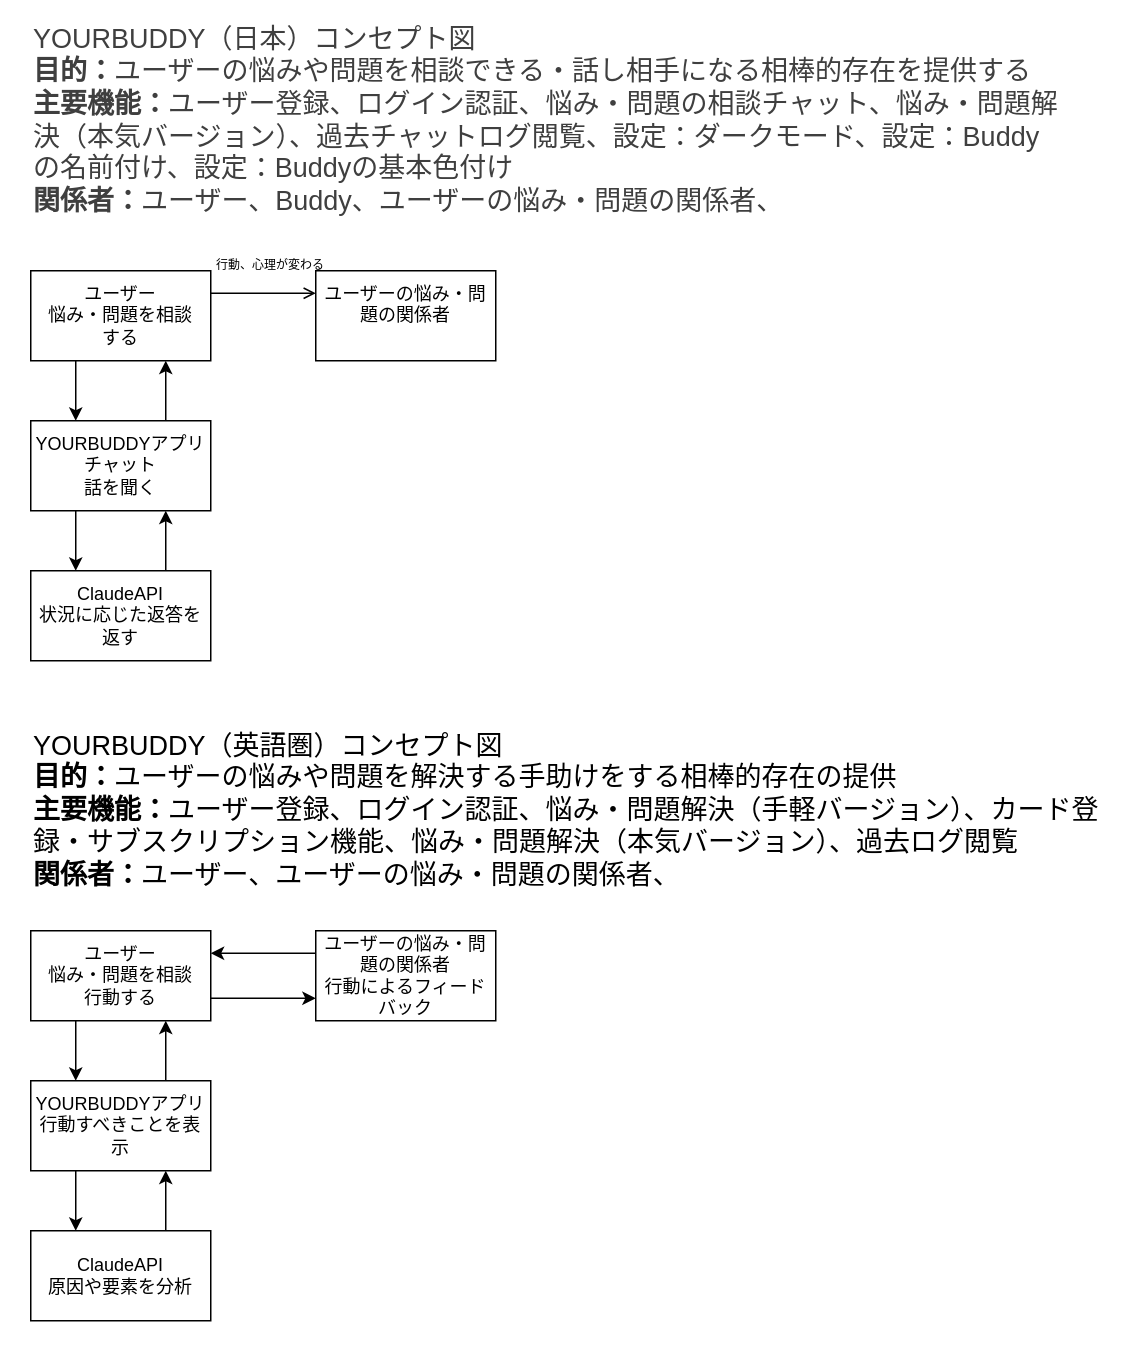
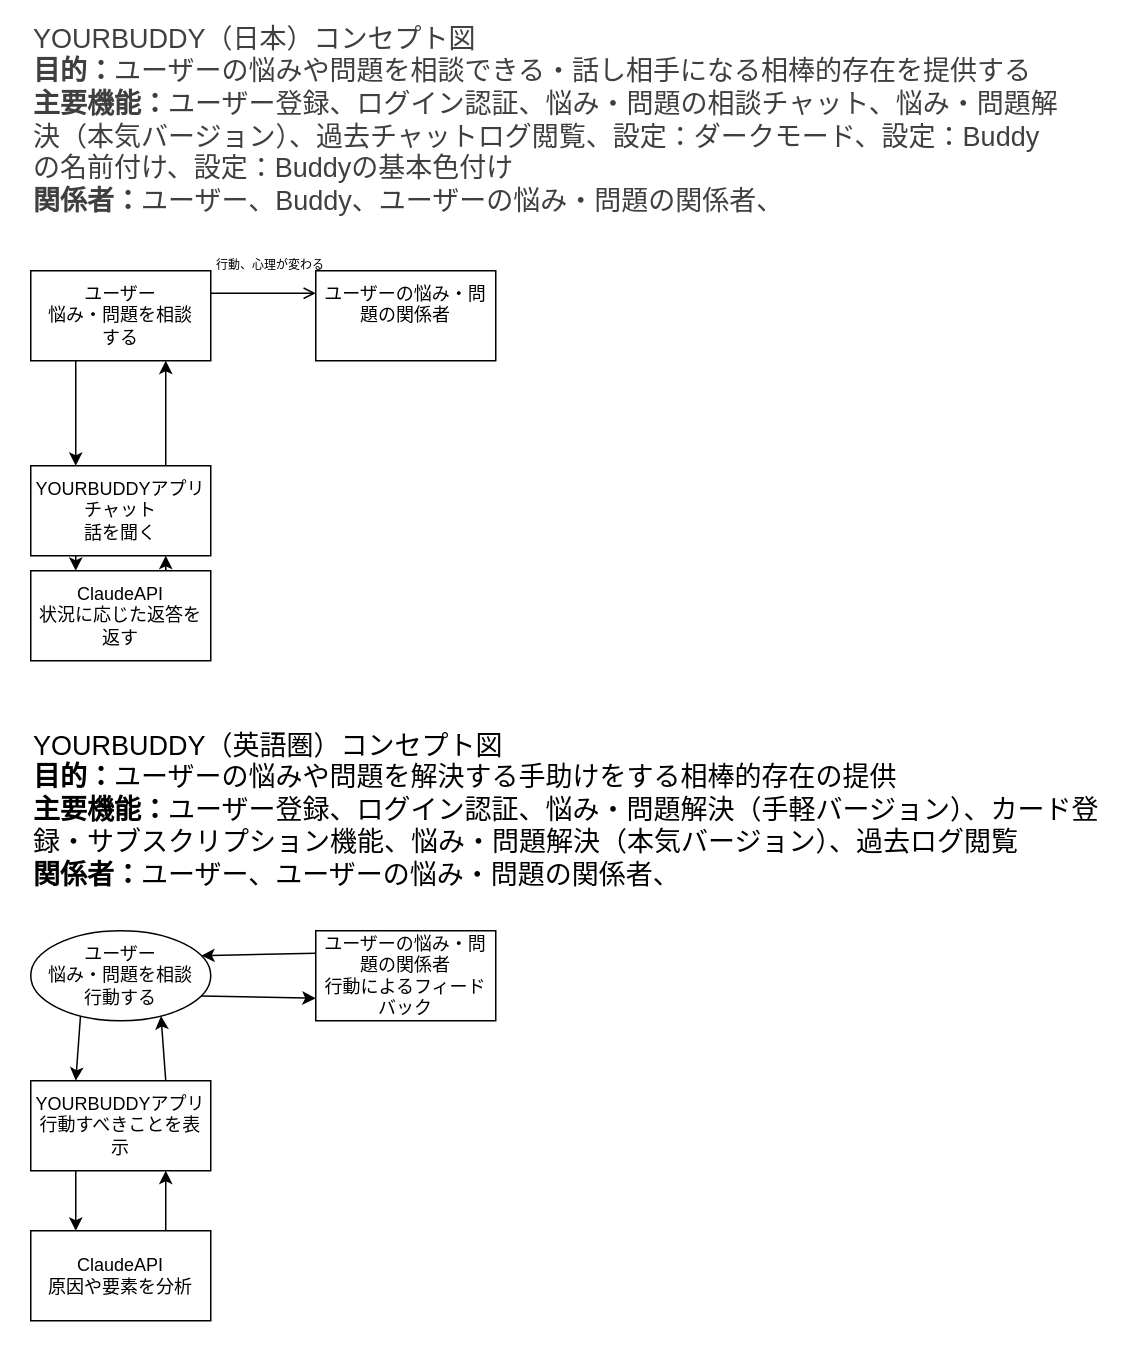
  <mxCell id="0" />
  <mxCell id="1" parent="0" />
  <mxCell id="2" value="&lt;font style=&quot;font-size: 18px;&quot;&gt;YOURBUDDY（英語圏）コンセプト図&lt;br&gt;&lt;b&gt;目的：&lt;/b&gt;ユーザーの悩みや問題を解決する手助けをする相棒的存在の提供&lt;br&gt;&lt;b&gt;主要機能：&lt;/b&gt;ユーザー登録、ログイン認証、悩み・問題解決（手軽バージョン）、カード登録・サブスクリプション機能、悩み・問題解決（本気バージョン）、過去ログ閲覧&lt;br&gt;&lt;b&gt;関係者：&lt;/b&gt;ユーザー、ユーザーの悩み・問題の関係者、&lt;/font&gt;" style="text;html=1;strokeColor=none;fillColor=none;align=left;verticalAlign=middle;whiteSpace=wrap;rounded=0;" parent="1" vertex="1"><mxGeometry x="20" y="480" width="720" height="120" as="geometry" /></mxCell>
  <mxCell id="3" style="edgeStyle=none;html=1;exitX=0.25;exitY=1;exitDx=0;exitDy=0;entryX=0.25;entryY=0;entryDx=0;entryDy=0;" parent="1" source="5" target="12" edge="1"><mxGeometry relative="1" as="geometry" /></mxCell>
  <mxCell id="4" style="edgeStyle=none;html=1;exitX=1;exitY=0.75;exitDx=0;exitDy=0;entryX=0;entryY=0.75;entryDx=0;entryDy=0;" parent="1" source="5" target="9" edge="1"><mxGeometry relative="1" as="geometry" /></mxCell>
- <mxCell id="5" value="ユーザー&lt;br&gt;悩み・問題を相談&lt;br&gt;行動する" style="rounded=0;whiteSpace=wrap;html=1;" parent="1" vertex="1"><mxGeometry x="20" y="620" width="120" height="60" as="geometry" /></mxCell>
+ <mxCell id="5" value="ユーザー&lt;br&gt;悩み・問題を相談&lt;br&gt;行動する" style="ellipse;whiteSpace=wrap;html=1;" parent="1" vertex="1"><mxGeometry x="20" y="620" width="120" height="60" as="geometry" /></mxCell>
  <mxCell id="6" style="edgeStyle=none;html=1;exitX=0.75;exitY=0;exitDx=0;exitDy=0;entryX=0.75;entryY=1;entryDx=0;entryDy=0;" parent="1" source="7" target="12" edge="1"><mxGeometry relative="1" as="geometry" /></mxCell>
  <mxCell id="7" value="ClaudeAPI&lt;br&gt;原因や要素を分析" style="rounded=0;whiteSpace=wrap;html=1;" parent="1" vertex="1"><mxGeometry x="20" y="820" width="120" height="60" as="geometry" /></mxCell>
  <mxCell id="8" style="edgeStyle=none;html=1;exitX=0;exitY=0.25;exitDx=0;exitDy=0;entryX=1;entryY=0.25;entryDx=0;entryDy=0;" parent="1" source="9" target="5" edge="1"><mxGeometry relative="1" as="geometry" /></mxCell>
  <mxCell id="9" value="ユーザーの悩み・問題の関係者&lt;br&gt;行動によるフィードバック" style="rounded=0;whiteSpace=wrap;html=1;" parent="1" vertex="1"><mxGeometry x="210" y="620" width="120" height="60" as="geometry" /></mxCell>
  <mxCell id="10" style="edgeStyle=none;html=1;exitX=0.75;exitY=0;exitDx=0;exitDy=0;entryX=0.75;entryY=1;entryDx=0;entryDy=0;" parent="1" source="12" target="5" edge="1"><mxGeometry relative="1" as="geometry" /></mxCell>
  <mxCell id="11" style="edgeStyle=none;html=1;exitX=0.25;exitY=1;exitDx=0;exitDy=0;entryX=0.25;entryY=0;entryDx=0;entryDy=0;" parent="1" source="12" target="7" edge="1"><mxGeometry relative="1" as="geometry" /></mxCell>
  <mxCell id="12" value="YOURBUDDYアプリ&lt;br&gt;行動すべきことを表示" style="rounded=0;whiteSpace=wrap;html=1;" parent="1" vertex="1"><mxGeometry x="20" y="720" width="120" height="60" as="geometry" /></mxCell>
  <mxCell id="13" value="&lt;span style=&quot;color: rgb(63, 63, 63); font-size: 18px;&quot;&gt;YOURBUDDY（日本）コンセプト図&lt;/span&gt;&lt;br style=&quot;color: rgb(63, 63, 63); font-size: 18px;&quot;&gt;&lt;span style=&quot;color: rgb(63, 63, 63); font-size: 18px;&quot;&gt;&lt;b&gt;目的：&lt;/b&gt;ユーザーの悩みや問題を相談できる・話し相手になる相棒的存在を提供する&lt;/span&gt;&lt;br style=&quot;color: rgb(63, 63, 63); font-size: 18px;&quot;&gt;&lt;span style=&quot;color: rgb(63, 63, 63); font-size: 18px;&quot;&gt;&lt;b&gt;主要機能：&lt;/b&gt;ユーザー登録、ログイン認証、悩み・問題の相談チャット、悩み・問題解決（本気バージョン）、過去チャットログ閲覧、設定：ダークモード、設定：Buddyの名前付け、設定：Buddyの基本色付け&lt;/span&gt;&lt;br style=&quot;color: rgb(63, 63, 63); font-size: 18px;&quot;&gt;&lt;span style=&quot;color: rgb(63, 63, 63); font-size: 18px;&quot;&gt;&lt;b&gt;関係者：&lt;/b&gt;ユーザー、Buddy、ユーザーの悩み・問題の関係者、&lt;/span&gt;" style="text;html=1;align=left;verticalAlign=middle;whiteSpace=wrap;rounded=0;" parent="1" vertex="1"><mxGeometry x="20" y="20" width="690" height="120" as="geometry" /></mxCell>
  <mxCell id="14" style="edgeStyle=none;html=1;exitX=0.25;exitY=1;exitDx=0;exitDy=0;entryX=0.25;entryY=0;entryDx=0;entryDy=0;" parent="1" source="16" target="22" edge="1"><mxGeometry relative="1" as="geometry" /></mxCell>
  <mxCell id="15" style="edgeStyle=none;html=1;exitX=1;exitY=0.25;exitDx=0;exitDy=0;entryX=0;entryY=0.25;entryDx=0;entryDy=0;endArrow=open;" parent="1" source="16" target="19" edge="1"><mxGeometry relative="1" as="geometry" /></mxCell>
  <mxCell id="16" value="ユーザー&lt;br&gt;悩み・問題を相談&lt;br&gt;する" style="rounded=0;whiteSpace=wrap;html=1;" parent="1" vertex="1"><mxGeometry x="20" y="180" width="120" height="60" as="geometry" /></mxCell>
  <mxCell id="17" style="edgeStyle=none;html=1;exitX=0.75;exitY=0;exitDx=0;exitDy=0;entryX=0.75;entryY=1;entryDx=0;entryDy=0;" parent="1" source="18" target="22" edge="1"><mxGeometry relative="1" as="geometry" /></mxCell>
  <mxCell id="18" value="ClaudeAPI&lt;br&gt;状況に応じた返答を返す" style="rounded=0;whiteSpace=wrap;html=1;" parent="1" vertex="1"><mxGeometry x="20" y="380" width="120" height="60" as="geometry" /></mxCell>
  <mxCell id="19" value="ユーザーの悩み・問題の関係者&lt;div&gt;&lt;br/&gt;&lt;/div&gt;" style="rounded=0;whiteSpace=wrap;html=1;" parent="1" vertex="1"><mxGeometry x="210" y="180" width="120" height="60" as="geometry" /></mxCell>
  <mxCell id="20" style="edgeStyle=none;html=1;exitX=0.75;exitY=0;exitDx=0;exitDy=0;entryX=0.75;entryY=1;entryDx=0;entryDy=0;" parent="1" source="22" target="16" edge="1"><mxGeometry relative="1" as="geometry" /></mxCell>
  <mxCell id="21" style="edgeStyle=none;html=1;exitX=0.25;exitY=1;exitDx=0;exitDy=0;entryX=0.25;entryY=0;entryDx=0;entryDy=0;" parent="1" source="22" target="18" edge="1"><mxGeometry relative="1" as="geometry" /></mxCell>
- <mxCell id="22" value="YOURBUDDYアプリチャット&lt;br&gt;話を聞く" style="rounded=0;whiteSpace=wrap;html=1;" parent="1" vertex="1"><mxGeometry x="20" y="280" width="120" height="60" as="geometry" /></mxCell>
+ <mxCell id="22" value="YOURBUDDYアプリチャット&lt;br&gt;話を聞く" style="rounded=0;whiteSpace=wrap;html=1;" parent="1" vertex="1"><mxGeometry x="20" y="310" width="120" height="60" as="geometry" /></mxCell>
  <mxCell id="23" value="&lt;font style=&quot;font-size: 8px;&quot;&gt;行動、心理が変わる&lt;/font&gt;" style="text;html=1;align=center;verticalAlign=middle;whiteSpace=wrap;rounded=0;" parent="1" vertex="1"><mxGeometry x="140" y="160" width="80" height="30" as="geometry" /></mxCell>
